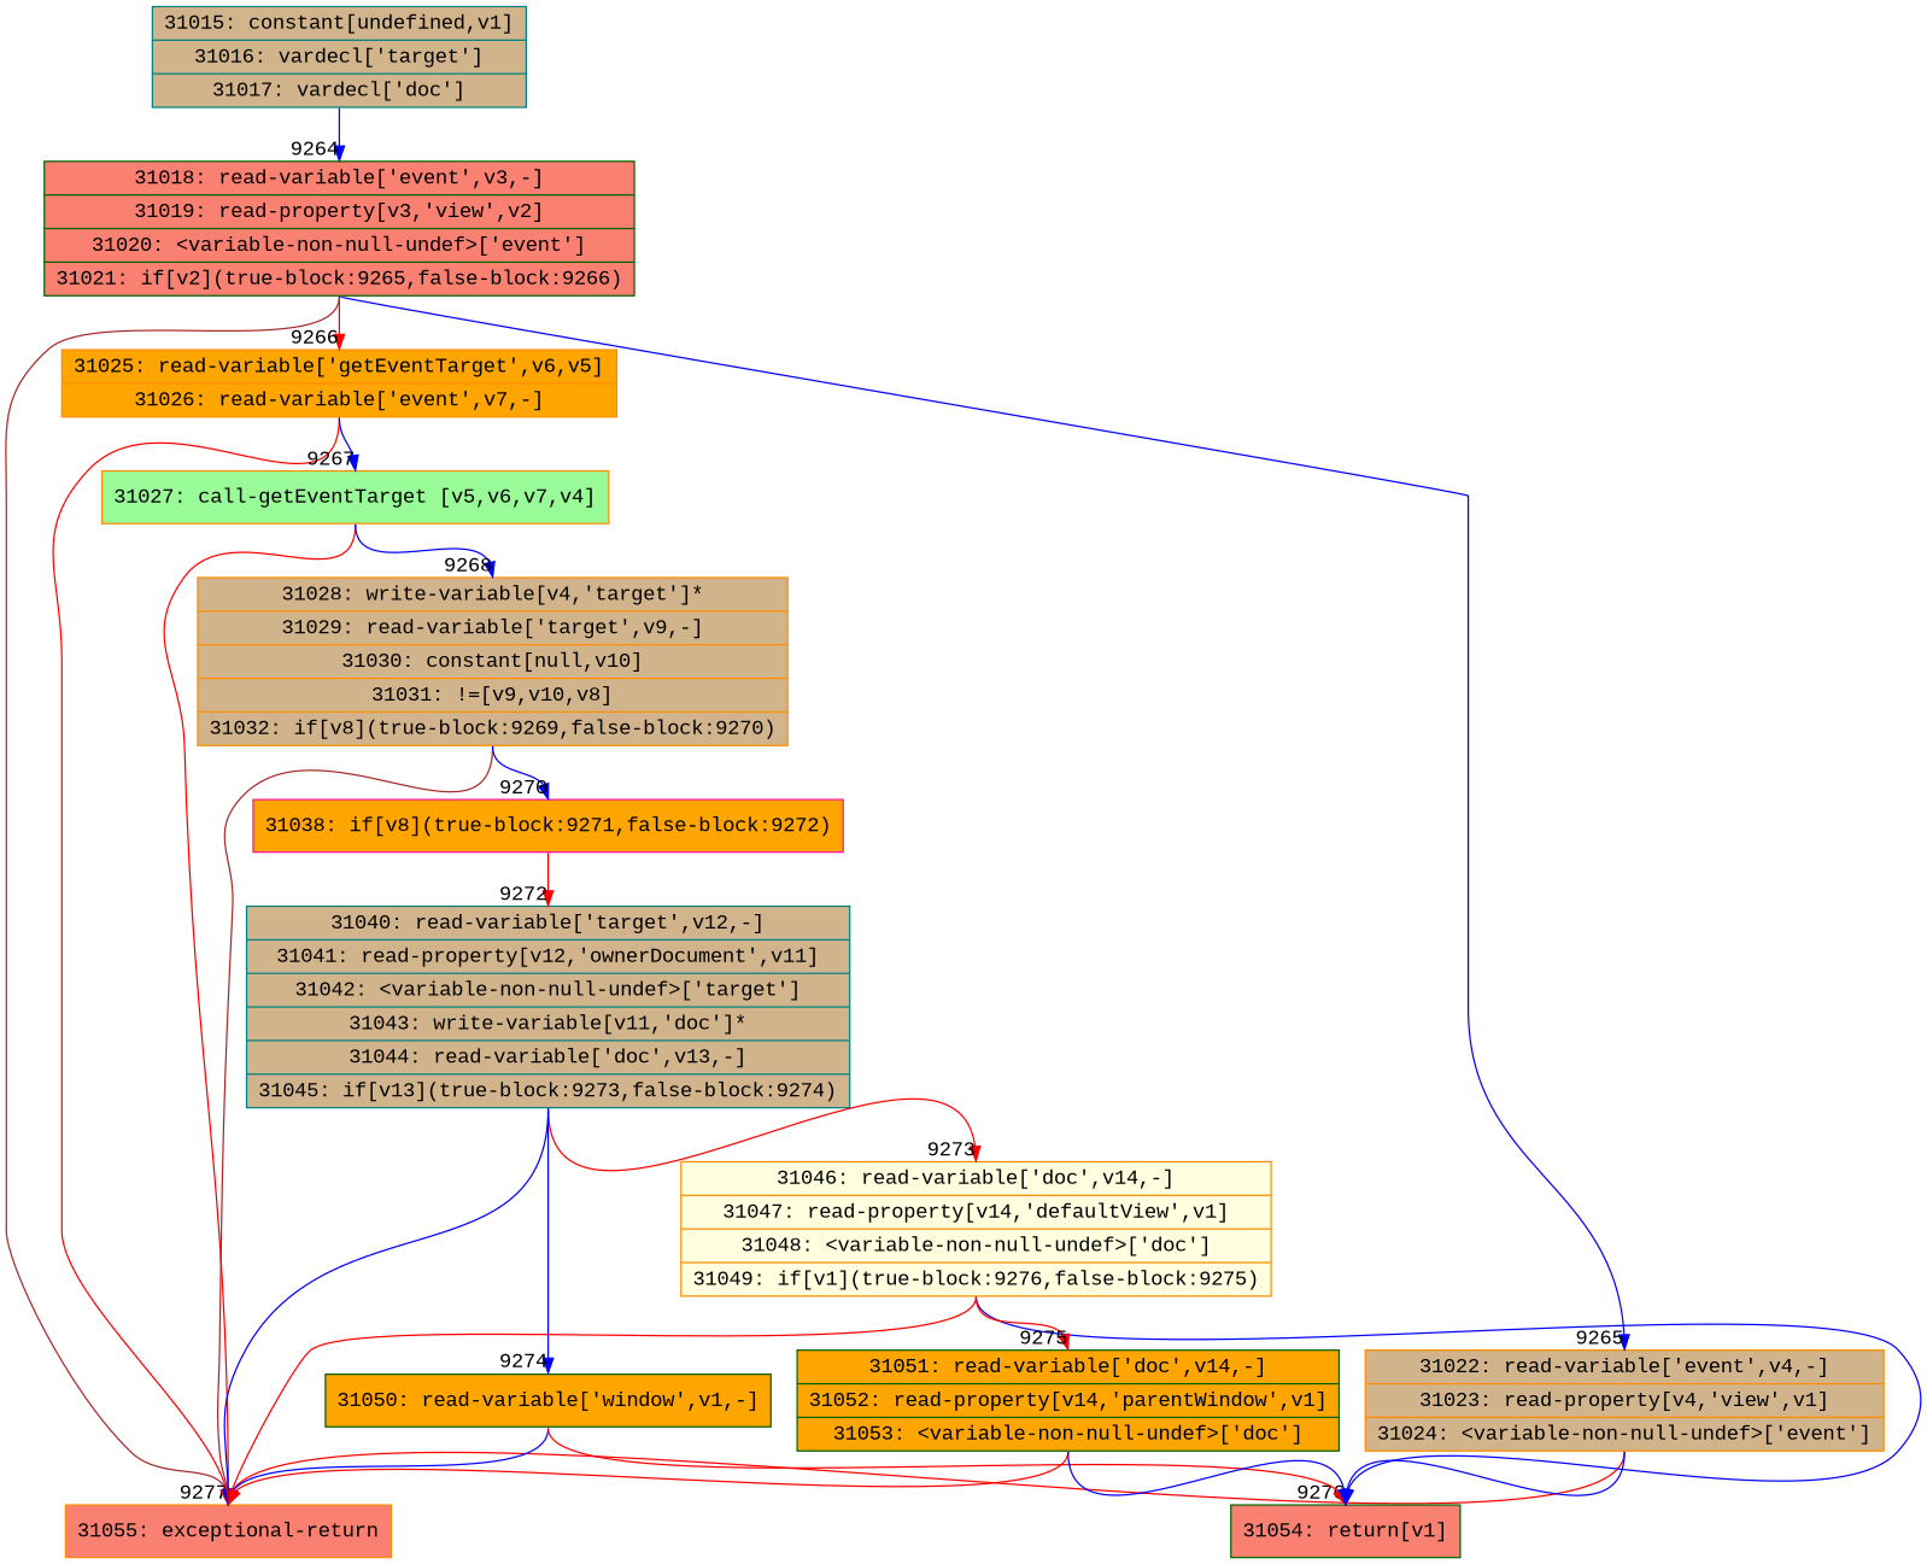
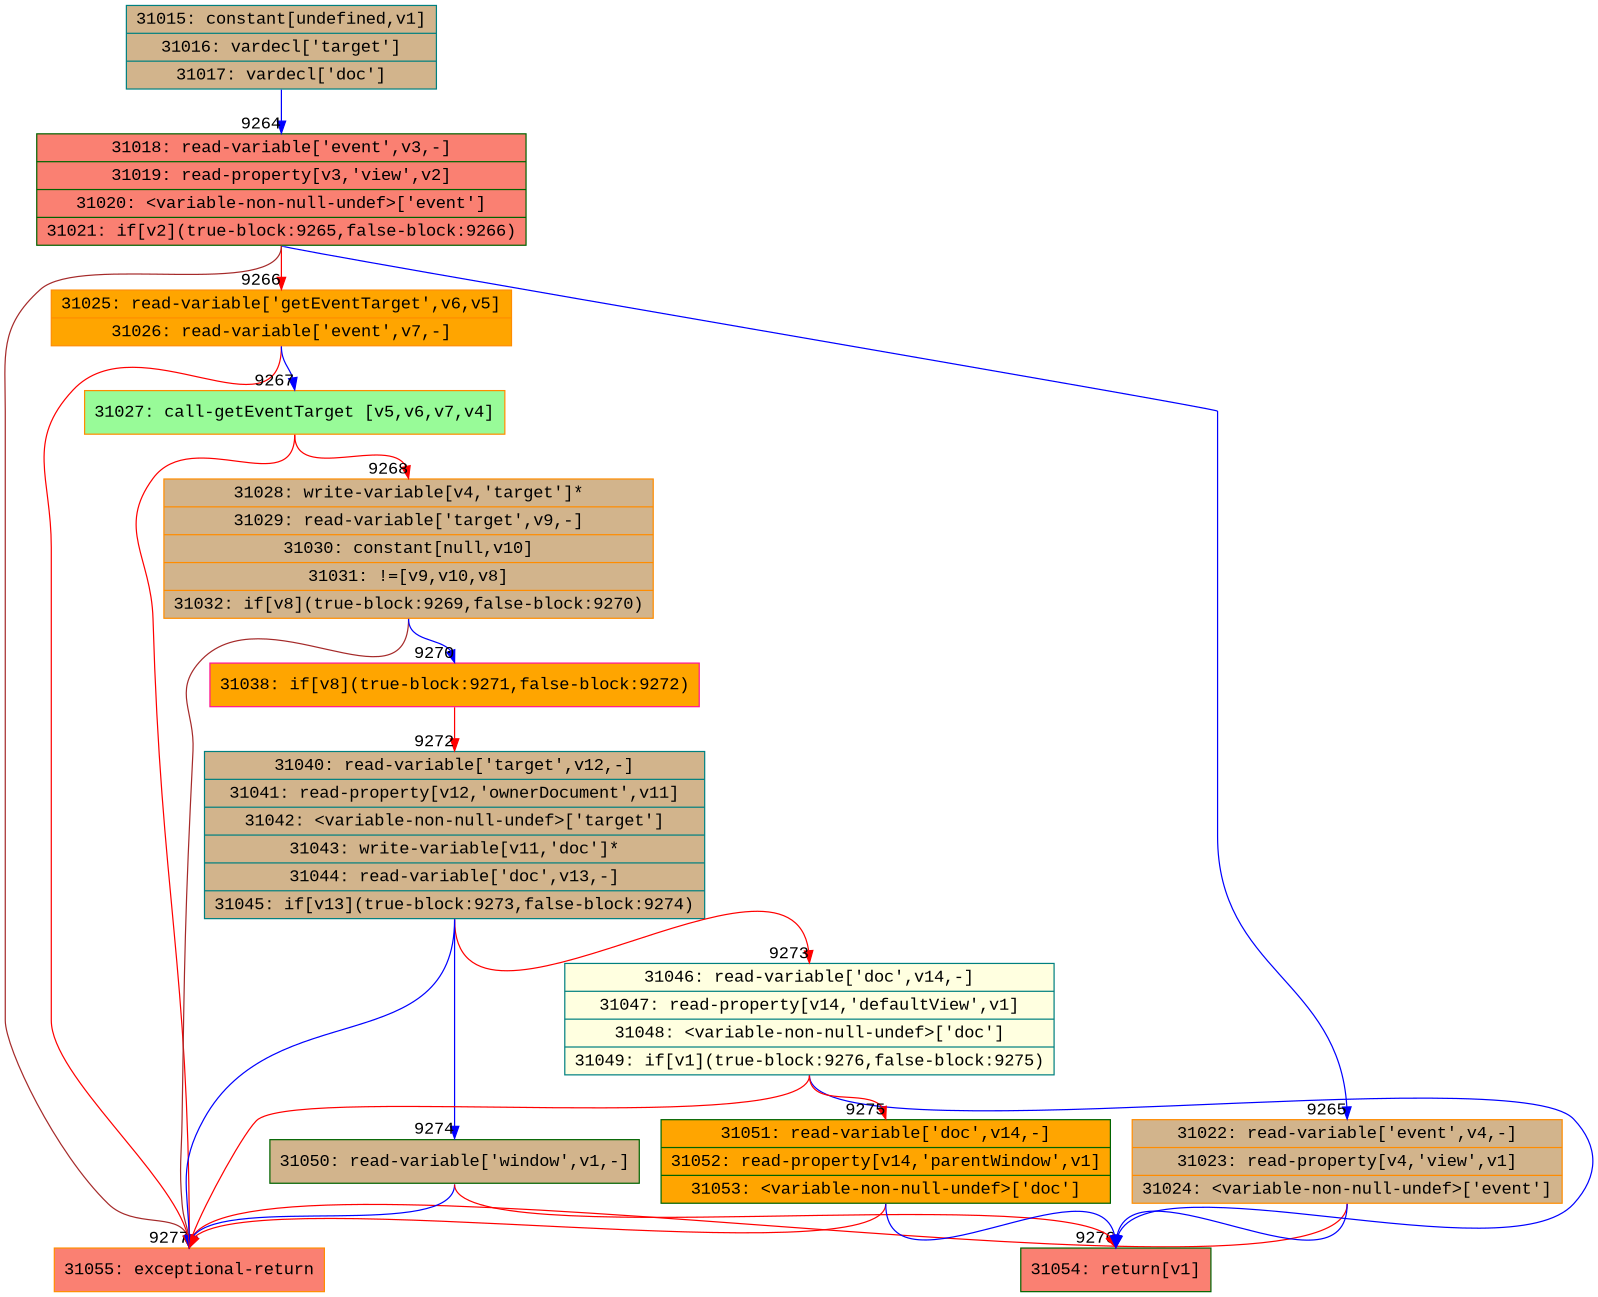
  digraph {
    fontname="Liberation Mono"
    rankdir=TD
    node [color=darkorange fillcolor=tan fontname="Liberation Mono" shape=record style=filled]
    edge [color=red fontname="Liberation Mono" headport=n tailport=s]
    n1 [color=teal label="{31015: constant[undefined,v1]|31016: vardecl['target']|31017: vardecl['doc']}"]
    n2 [color=darkgreen fillcolor=salmon label="{31018: read-variable['event',v3,-]|31019: read-property[v3,'view',v2]|31020: \<variable-non-null-undef\>['event']|31021: if[v2](true-block:9265,false-block:9266)}"]
    n3 [label="{31022: read-variable['event',v4,-]|31023: read-property[v4,'view',v1]|31024: \<variable-non-null-undef\>['event']}"]
    n4 [fillcolor=orange label="{31025: read-variable['getEventTarget',v6,v5]|31026: read-variable['event',v7,-]}"]
    n5 [fillcolor=salmon label="{31055: exceptional-return}"]
    n6 [color=darkgreen fillcolor=salmon label="{31054: return[v1]}"]
    n7 [fillcolor=palegreen label="{31027: call-getEventTarget [v5,v6,v7,v4]}"]
    n8 [label="{31028: write-variable[v4,'target']*|31029: read-variable['target',v9,-]|31030: constant[null,v10]|31031: !=[v9,v10,v8]|31032: if[v8](true-block:9269,false-block:9270)}"]
    n9 [color=deeppink fillcolor=orange label="{31038: if[v8](true-block:9271,false-block:9272)}"]
    n10 [color=teal label="{31040: read-variable['target',v12,-]|31041: read-property[v12,'ownerDocument',v11]|31042: \<variable-non-null-undef\>['target']|31043: write-variable[v11,'doc']*|31044: read-variable['doc',v13,-]|31045: if[v13](true-block:9273,false-block:9274)}"]
-   n11 [fillcolor=lightyellow label="{31046: read-variable['doc',v14,-]|31047: read-property[v14,'defaultView',v1]|31048: \<variable-non-null-undef\>['doc']|31049: if[v1](true-block:9276,false-block:9275)}"]
-   n12 [color=darkgreen fillcolor=orange label="{31050: read-variable['window',v1,-]}"]
+   n11 [color=teal fillcolor=lightyellow label="{31046: read-variable['doc',v14,-]|31047: read-property[v14,'defaultView',v1]|31048: \<variable-non-null-undef\>['doc']|31049: if[v1](true-block:9276,false-block:9275)}"]
+   n12 [color=darkgreen label="{31050: read-variable['window',v1,-]}"]
    n13 [color=darkgreen fillcolor=orange label="{31051: read-variable['doc',v14,-]|31052: read-property[v14,'parentWindow',v1]|31053: \<variable-non-null-undef\>['doc']}"]
    n1 -> n2 [color=blue headlabel="      9264"]
    n2 -> n3 [color=blue headlabel="      9265"]
    n2 -> n4 [headlabel="      9266"]
    n2 -> n5 [color=brown headlabel="      9277"]
    n3 -> n5
    n3 -> n6 [color=blue headlabel="      9276"]
    n4 -> n5
    n4 -> n7 [color=blue headlabel="      9267"]
    n7 -> n5
-   n7 -> n8 [color=blue headlabel="      9268"]
+   n7 -> n8 [headlabel="      9268"]
    n8 -> n5 [color=brown]
    n8 -> n9 [color=blue headlabel="      9270"]
    n9 -> n10 [headlabel="      9272"]
    n10 -> n5 [color=blue]
    n10 -> n11 [headlabel="      9273"]
    n10 -> n12 [color=blue headlabel="      9274"]
    n11 -> n5
    n11 -> n6 [color=blue]
    n11 -> n13 [headlabel="      9275"]
    n12 -> n5 [color=blue]
    n12 -> n6
    n13 -> n5
    n13 -> n6 [color=blue]
  }
